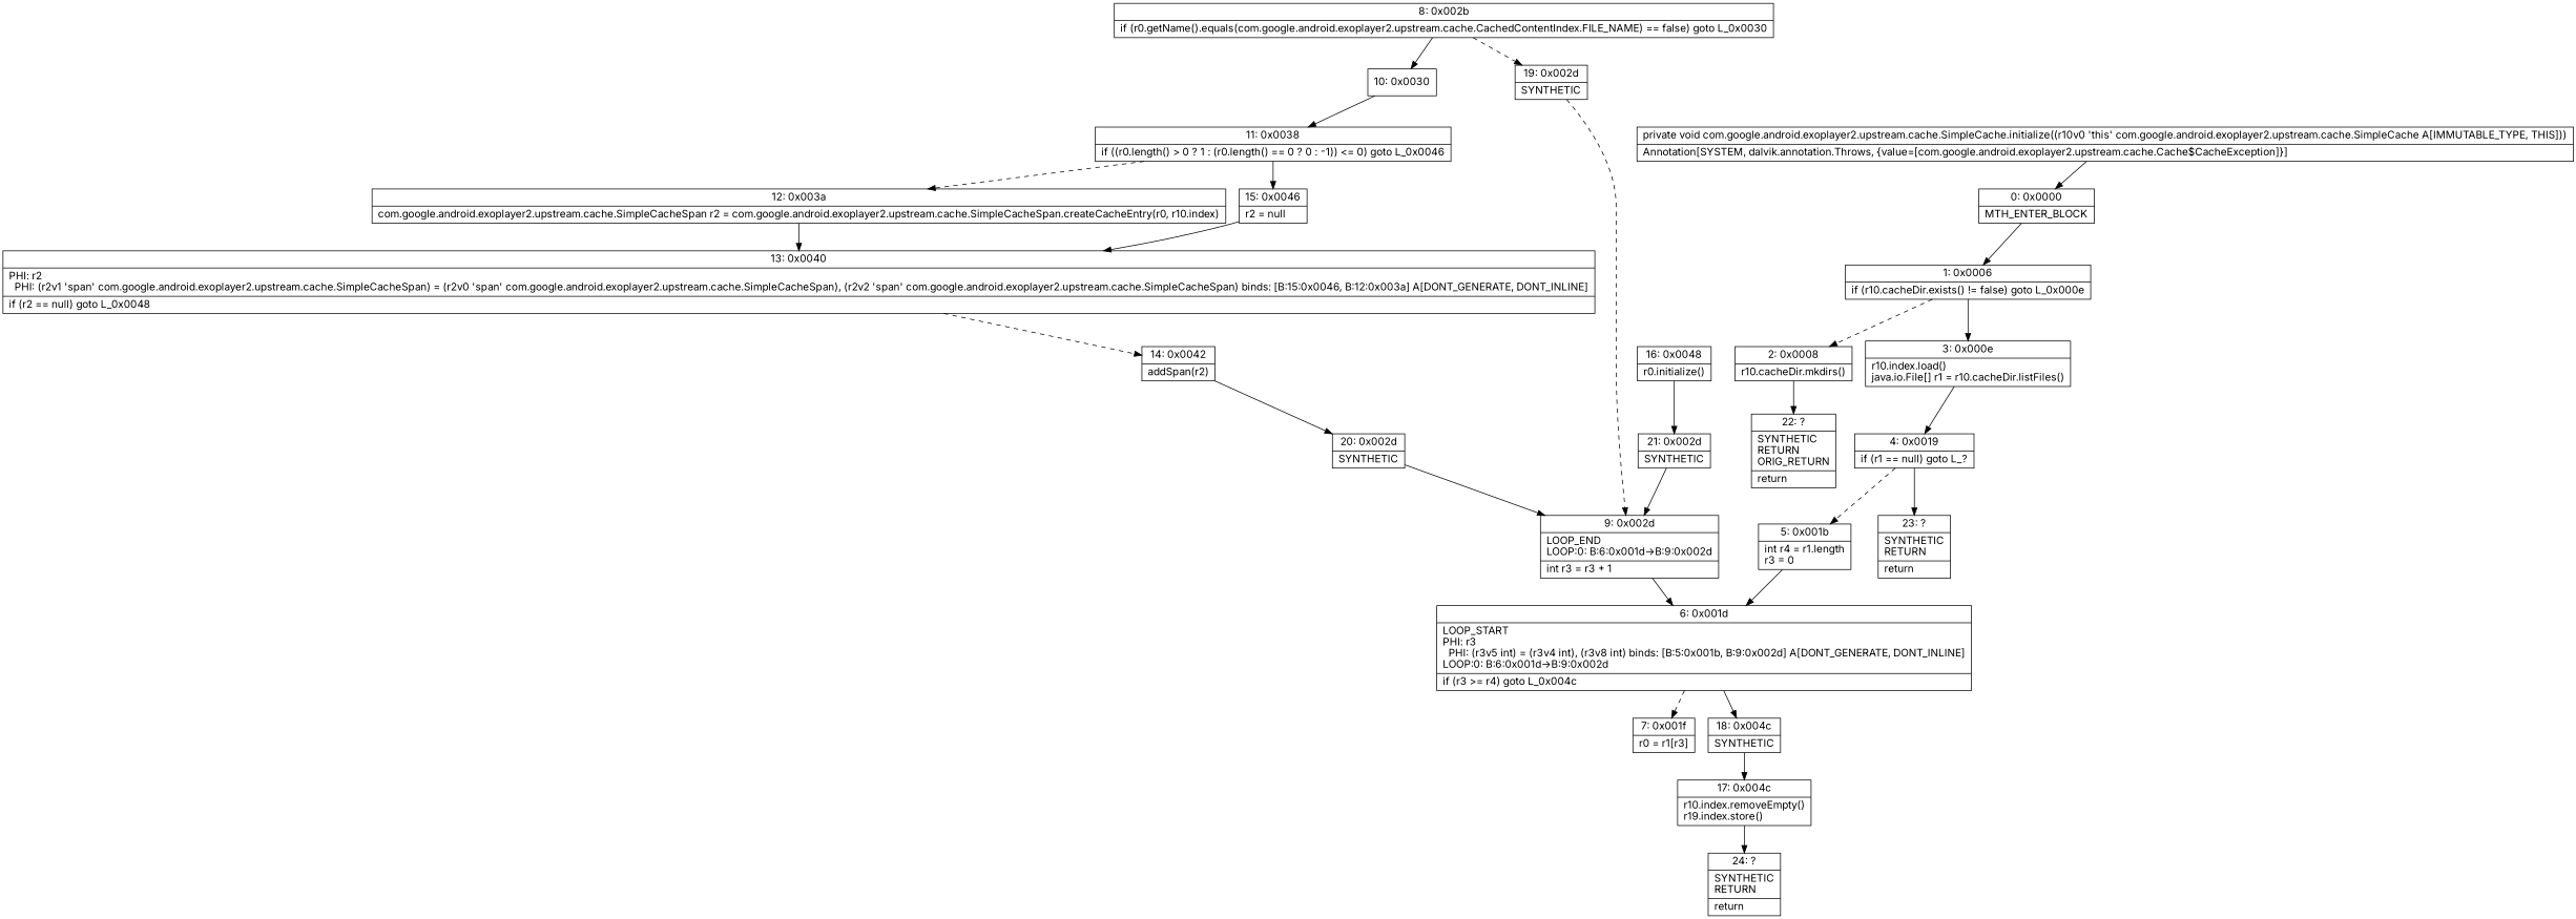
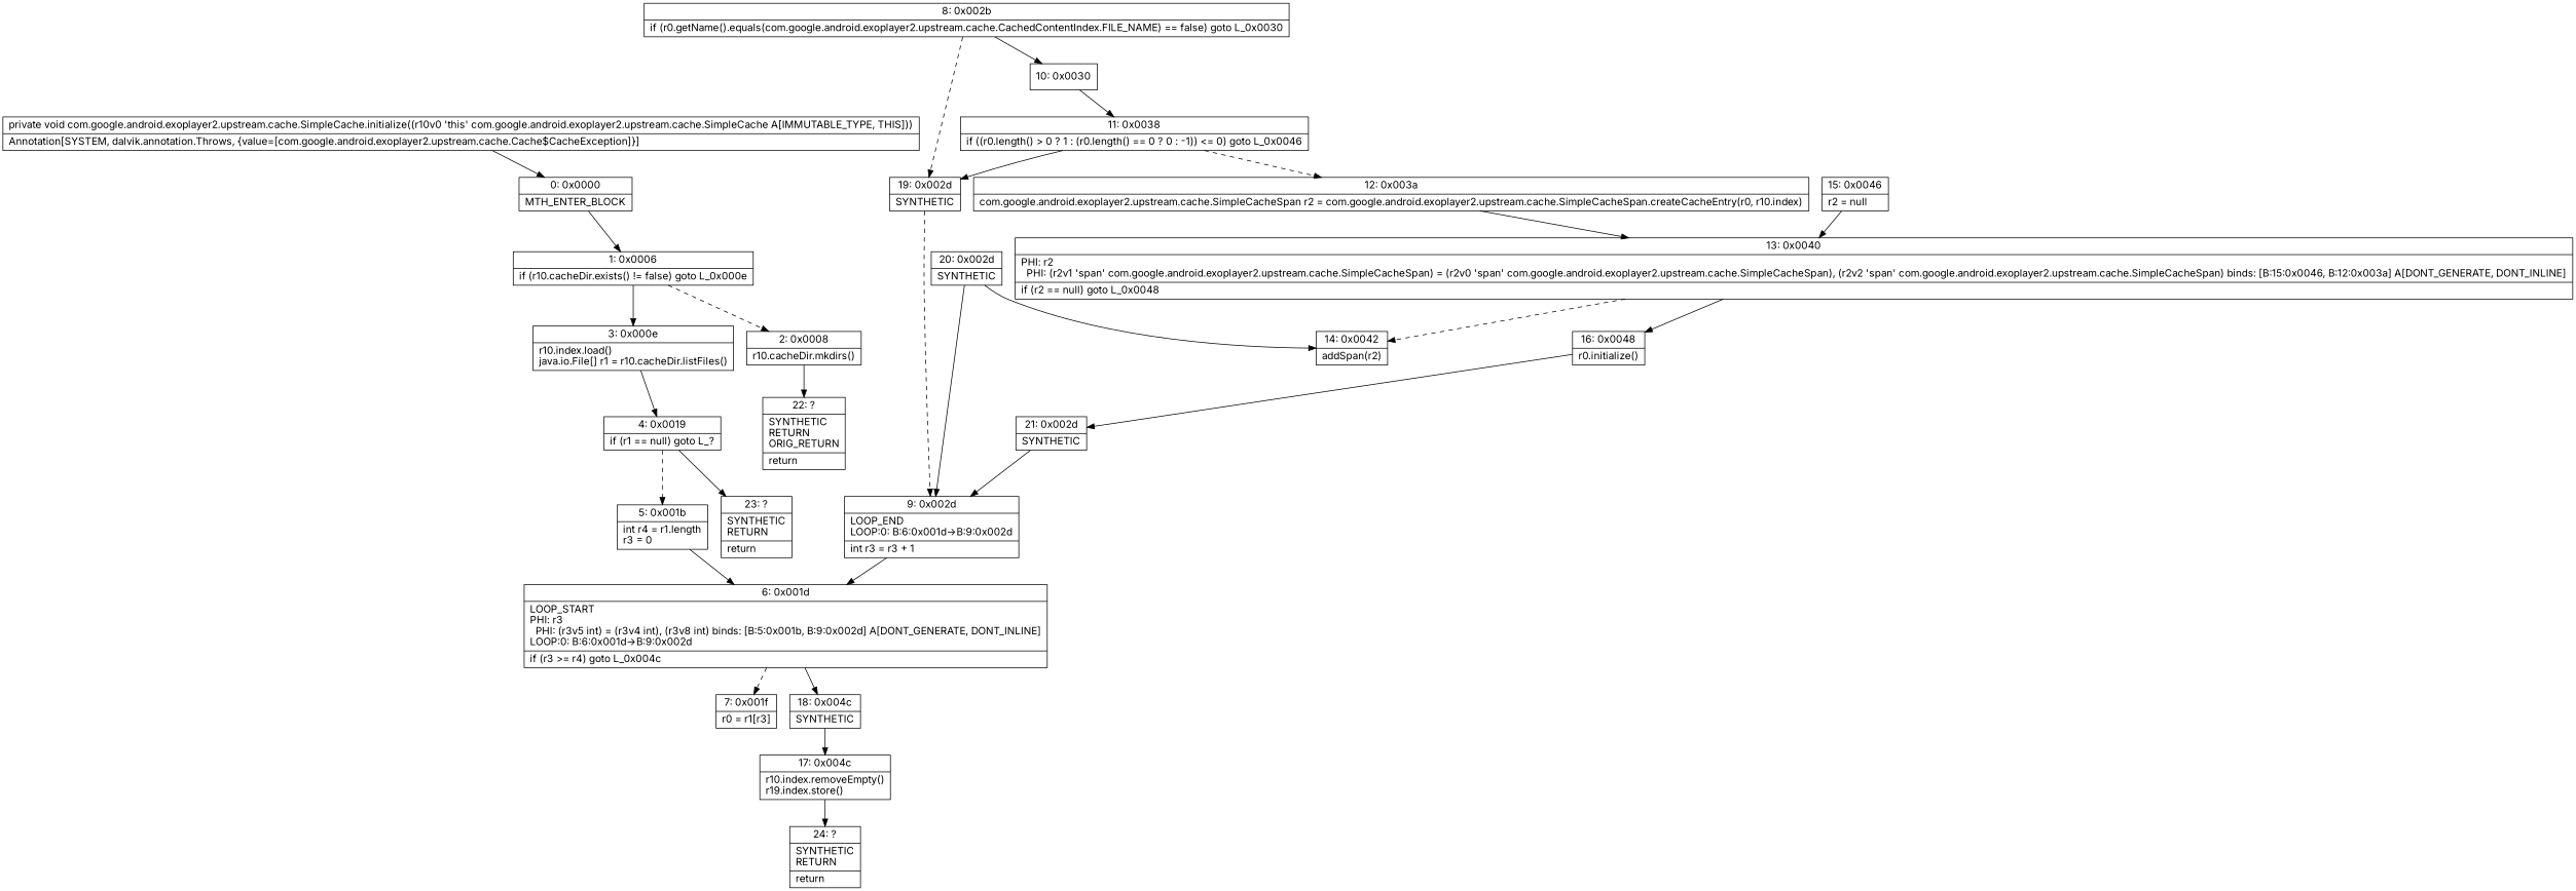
  digraph {
    fontname=Inter
    node [fontname=Inter shape=record]
    edge [fontname=Inter]
    n1 [label="{0\:\ 0x0000|MTH_ENTER_BLOCK\l}"]
    n2 [label="{1\:\ 0x0006|if (r10.cacheDir.exists() != false) goto L_0x000e\l}"]
    n3 [label="{2\:\ 0x0008|r10.cacheDir.mkdirs()\l}"]
    n4 [label="{3\:\ 0x000e|r10.index.load()\ljava.io.File[] r1 = r10.cacheDir.listFiles()\l}"]
    n5 [label="{22\:\ ?|SYNTHETIC\lRETURN\lORIG_RETURN\l|return\l}"]
    n6 [label="{4\:\ 0x0019|if (r1 == null) goto L_?\l}"]
    n7 [label="{5\:\ 0x001b|int r4 = r1.length\lr3 = 0\l}"]
    n8 [label="{23\:\ ?|SYNTHETIC\lRETURN\l|return\l}"]
    n9 [label="{6\:\ 0x001d|LOOP_START\lPHI: r3 \l  PHI: (r3v5 int) = (r3v4 int), (r3v8 int) binds: [B:5:0x001b, B:9:0x002d] A[DONT_GENERATE, DONT_INLINE]\lLOOP:0: B:6:0x001d\-\>B:9:0x002d\l|if (r3 \>= r4) goto L_0x004c\l}"]
    n10 [label="{7\:\ 0x001f|r0 = r1[r3]\l}"]
    n11 [label="{18\:\ 0x004c|SYNTHETIC\l}"]
    n12 [label="{17\:\ 0x004c|r10.index.removeEmpty()\lr19.index.store()\l}"]
    n13 [label="{8\:\ 0x002b|if (r0.getName().equals(com.google.android.exoplayer2.upstream.cache.CachedContentIndex.FILE_NAME) == false) goto L_0x0030\l}"]
    n14 [label="{10\:\ 0x0030}"]
    n15 [label="{19\:\ 0x002d|SYNTHETIC\l}"]
    n16 [label="{11\:\ 0x0038|if ((r0.length() \> 0 ? 1 : (r0.length() == 0 ? 0 : \-1)) \<= 0) goto L_0x0046\l}"]
    n17 [label="{9\:\ 0x002d|LOOP_END\lLOOP:0: B:6:0x001d\-\>B:9:0x002d\l|int r3 = r3 + 1\l}"]
    n18 [label="{12\:\ 0x003a|com.google.android.exoplayer2.upstream.cache.SimpleCacheSpan r2 = com.google.android.exoplayer2.upstream.cache.SimpleCacheSpan.createCacheEntry(r0, r10.index)\l}"]
    n19 [label="{15\:\ 0x0046|r2 = null\l}"]
    n20 [label="{13\:\ 0x0040|PHI: r2 \l  PHI: (r2v1 'span' com.google.android.exoplayer2.upstream.cache.SimpleCacheSpan) = (r2v0 'span' com.google.android.exoplayer2.upstream.cache.SimpleCacheSpan), (r2v2 'span' com.google.android.exoplayer2.upstream.cache.SimpleCacheSpan) binds: [B:15:0x0046, B:12:0x003a] A[DONT_GENERATE, DONT_INLINE]\l|if (r2 == null) goto L_0x0048\l}"]
    n21 [label="{14\:\ 0x0042|addSpan(r2)\l}"]
    n22 [label="{16\:\ 0x0048|r0.initialize()\l}"]
    n23 [label="{20\:\ 0x002d|SYNTHETIC\l}"]
    n24 [label="{21\:\ 0x002d|SYNTHETIC\l}"]
    n25 [label="{24\:\ ?|SYNTHETIC\lRETURN\l|return\l}"]
    n26 [label="{private void com.google.android.exoplayer2.upstream.cache.SimpleCache.initialize((r10v0 'this' com.google.android.exoplayer2.upstream.cache.SimpleCache A[IMMUTABLE_TYPE, THIS]))  | Annotation[SYSTEM, dalvik.annotation.Throws, \{value=[com.google.android.exoplayer2.upstream.cache.Cache$CacheException]\}]\l}"]
    n1 -> n2
    n2 -> n3 [style=dashed]
    n2 -> n4
    n3 -> n5
    n4 -> n6
    n6 -> n7 [style=dashed]
    n6 -> n8
    n7 -> n9
    n9 -> n10 [style=dashed]
    n9 -> n11
    n11 -> n12
    n12 -> n25
    n13 -> n14
    n13 -> n15 [style=dashed]
    n14 -> n16
    n15 -> n17 [style=dashed]
    n16 -> n18 [style=dashed]
-   n16 -> n19
+   n16 -> n15
    n17 -> n9
    n18 -> n20
    n19 -> n20
    n20 -> n21 [style=dashed]
-   n21 -> n23
+   n20 -> n22
+   n23 -> n21
    n22 -> n24
    n23 -> n17
    n24 -> n17
    n26 -> n1
  }
